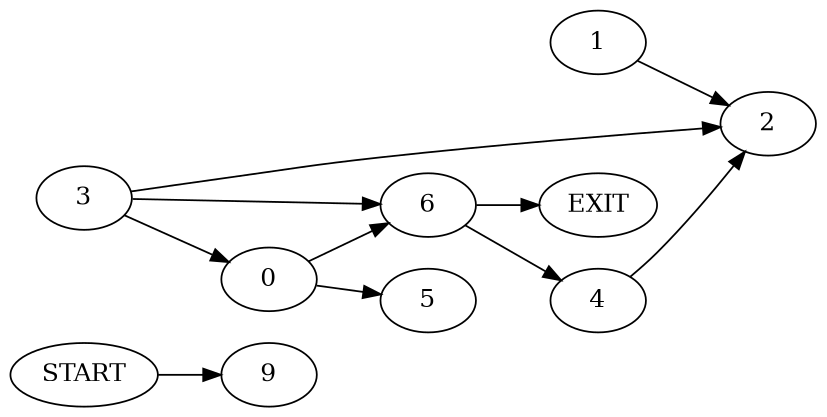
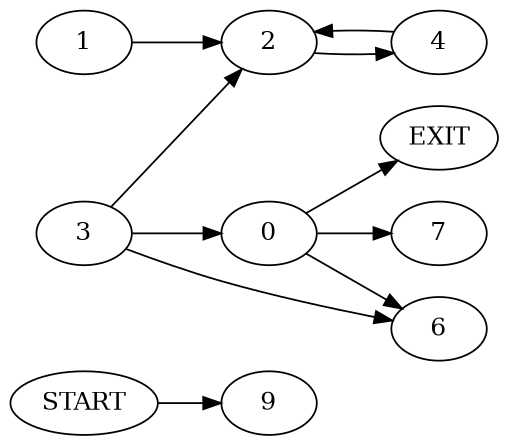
  digraph {
    rankdir=LR
    n1 [label=START]
    9
    1
    2
    n5 [label=EXIT]
    4
    3
    n8 [label=0]
    6
-   7 [label=5]
+   7
    n1 -> 9
    1 -> 2
-   6 -> 4
+   2 -> 4
    4 -> 2
    3 -> 2
    3 -> n8
    3 -> 6
    n8 -> 6
    n8 -> 7
-   6 -> n5
+   n8 -> n5
  }
